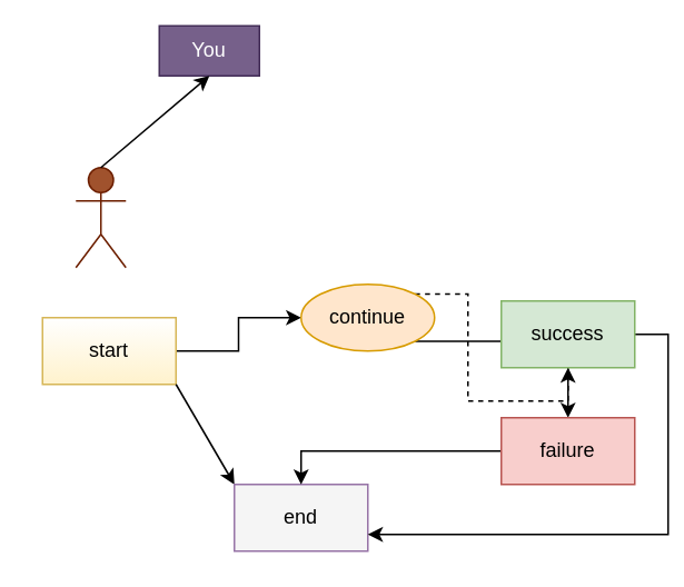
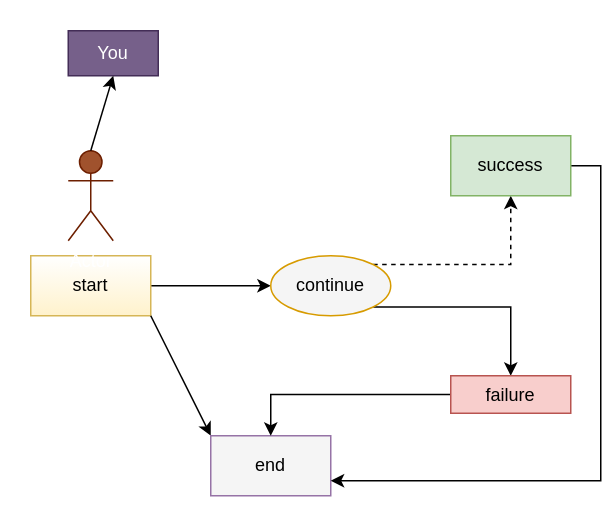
  <mxCell id="0" />
  <mxCell id="1" parent="0" />
  <mxCell id="2" style="edgeStyle=orthogonalEdgeStyle;rounded=0;orthogonalLoop=1;jettySize=auto;html=1;exitX=1;exitY=0.5;exitDx=0;exitDy=0;" parent="1" source="3" target="8" edge="1"><mxGeometry relative="1" as="geometry" /></mxCell>
- <mxCell id="3" value="start" style="rounded=0;whiteSpace=wrap;html=1;fillColor=default;strokeColor=#d6b656;gradientColor=#FFF2CC;" parent="1" vertex="1"><mxGeometry x="25" y="190" width="80" height="40" as="geometry" /></mxCell>
+ <mxCell id="3" value="start" style="rounded=0;whiteSpace=wrap;html=1;fillColor=default;strokeColor=#d6b656;gradientColor=#FFF2CC;" parent="1" vertex="1"><mxGeometry x="20" y="170" width="80" height="40" as="geometry" /></mxCell>
  <mxCell id="4" value="" style="endArrow=classic;html=1;rounded=0;exitX=1;exitY=1;exitDx=0;exitDy=0;entryX=0;entryY=0;entryDx=0;entryDy=0;" parent="1" source="3" target="5" edge="1"><mxGeometry width="50" height="50" relative="1" as="geometry"><mxPoint x="110" y="190" as="sourcePoint" /><mxPoint x="140" y="190" as="targetPoint" /></mxGeometry></mxCell>
  <mxCell id="5" value="end" style="rounded=0;whiteSpace=wrap;html=1;fillColor=#f5f5f5;strokeColor=#9673a6;" parent="1" vertex="1"><mxGeometry x="140" y="290" width="80" height="40" as="geometry" /></mxCell>
  <mxCell id="6" style="edgeStyle=orthogonalEdgeStyle;rounded=0;orthogonalLoop=1;jettySize=auto;html=1;exitX=1;exitY=0;exitDx=0;exitDy=0;entryX=0.5;entryY=1;entryDx=0;entryDy=0;dashed=1;" parent="1" source="8" target="12" edge="1"><mxGeometry relative="1" as="geometry"><mxPoint x="340" y="130" as="targetPoint" /></mxGeometry></mxCell>
  <mxCell id="7" style="edgeStyle=orthogonalEdgeStyle;rounded=0;orthogonalLoop=1;jettySize=auto;html=1;exitX=1;exitY=1;exitDx=0;exitDy=0;entryX=0.5;entryY=0;entryDx=0;entryDy=0;" parent="1" source="8" target="10" edge="1"><mxGeometry relative="1" as="geometry"><mxPoint x="300" y="260" as="targetPoint" /></mxGeometry></mxCell>
- <mxCell id="8" value="continue" style="ellipse;whiteSpace=wrap;html=1;fillColor=#ffe6cc;strokeColor=#d79b00;" parent="1" vertex="1"><mxGeometry x="180" y="170" width="80" height="40" as="geometry" /></mxCell>
+ <mxCell id="8" value="continue" style="ellipse;whiteSpace=wrap;html=1;fillColor=#f5f5f5;strokeColor=#d79b00;" parent="1" vertex="1"><mxGeometry x="180" y="170" width="80" height="40" as="geometry" /></mxCell>
  <mxCell id="9" style="edgeStyle=orthogonalEdgeStyle;rounded=0;orthogonalLoop=1;jettySize=auto;html=1;exitX=0;exitY=0.5;exitDx=0;exitDy=0;entryX=0.5;entryY=0;entryDx=0;entryDy=0;" edge="1" parent="1" source="10" target="5"><mxGeometry relative="1" as="geometry" /></mxCell>
- <mxCell id="10" value="failure" style="whiteSpace=wrap;html=1;fillColor=#f8cecc;strokeColor=#b85450;" parent="1" vertex="1"><mxGeometry x="300" y="250" width="80" height="40" as="geometry" /></mxCell>
+ <mxCell id="10" value="failure" style="whiteSpace=wrap;html=1;fillColor=#f8cecc;strokeColor=#b85450;" parent="1" vertex="1"><mxGeometry x="300" y="250" width="80" height="25" as="geometry" /></mxCell>
  <mxCell id="11" style="edgeStyle=orthogonalEdgeStyle;rounded=0;orthogonalLoop=1;jettySize=auto;html=1;exitX=1;exitY=0.5;exitDx=0;exitDy=0;entryX=1;entryY=0.75;entryDx=0;entryDy=0;" edge="1" parent="1" source="12" target="5"><mxGeometry relative="1" as="geometry" /></mxCell>
- <mxCell id="12" value="success" style="whiteSpace=wrap;html=1;fillColor=#d5e8d4;strokeColor=#82b366;" parent="1" vertex="1"><mxGeometry x="300" y="180" width="80" height="40" as="geometry" /></mxCell>
+ <mxCell id="12" value="success" style="whiteSpace=wrap;html=1;fillColor=#d5e8d4;strokeColor=#82b366;" parent="1" vertex="1"><mxGeometry x="300" y="90" width="80" height="40" as="geometry" /></mxCell>
  <mxCell id="13" value="Actor" style="shape=umlActor;verticalLabelPosition=bottom;verticalAlign=top;html=1;outlineConnect=0;fillColor=#a0522d;fontColor=#ffffff;strokeColor=#6D1F00;" parent="1" vertex="1"><mxGeometry x="45" y="100" width="30" height="60" as="geometry" /></mxCell>
- <mxCell id="14" value="You" style="text;html=1;align=center;verticalAlign=middle;whiteSpace=wrap;rounded=0;strokeColor=#432D57;fillColor=#76608a;fontColor=#ffffff;" parent="1" vertex="1"><mxGeometry x="95" y="15" width="60" height="30" as="geometry" /></mxCell>
+ <mxCell id="14" value="You" style="text;html=1;align=center;verticalAlign=middle;whiteSpace=wrap;rounded=0;strokeColor=#432D57;fillColor=#76608a;fontColor=#ffffff;" parent="1" vertex="1"><mxGeometry x="45" y="20" width="60" height="30" as="geometry" /></mxCell>
  <mxCell id="15" value="" style="endArrow=classic;html=1;rounded=0;entryX=0.5;entryY=1;entryDx=0;entryDy=0;endFill=1;" parent="1" target="14" edge="1"><mxGeometry width="50" height="50" relative="1" as="geometry"><mxPoint x="60" y="100" as="sourcePoint" /><mxPoint x="110" y="50" as="targetPoint" /></mxGeometry></mxCell>
